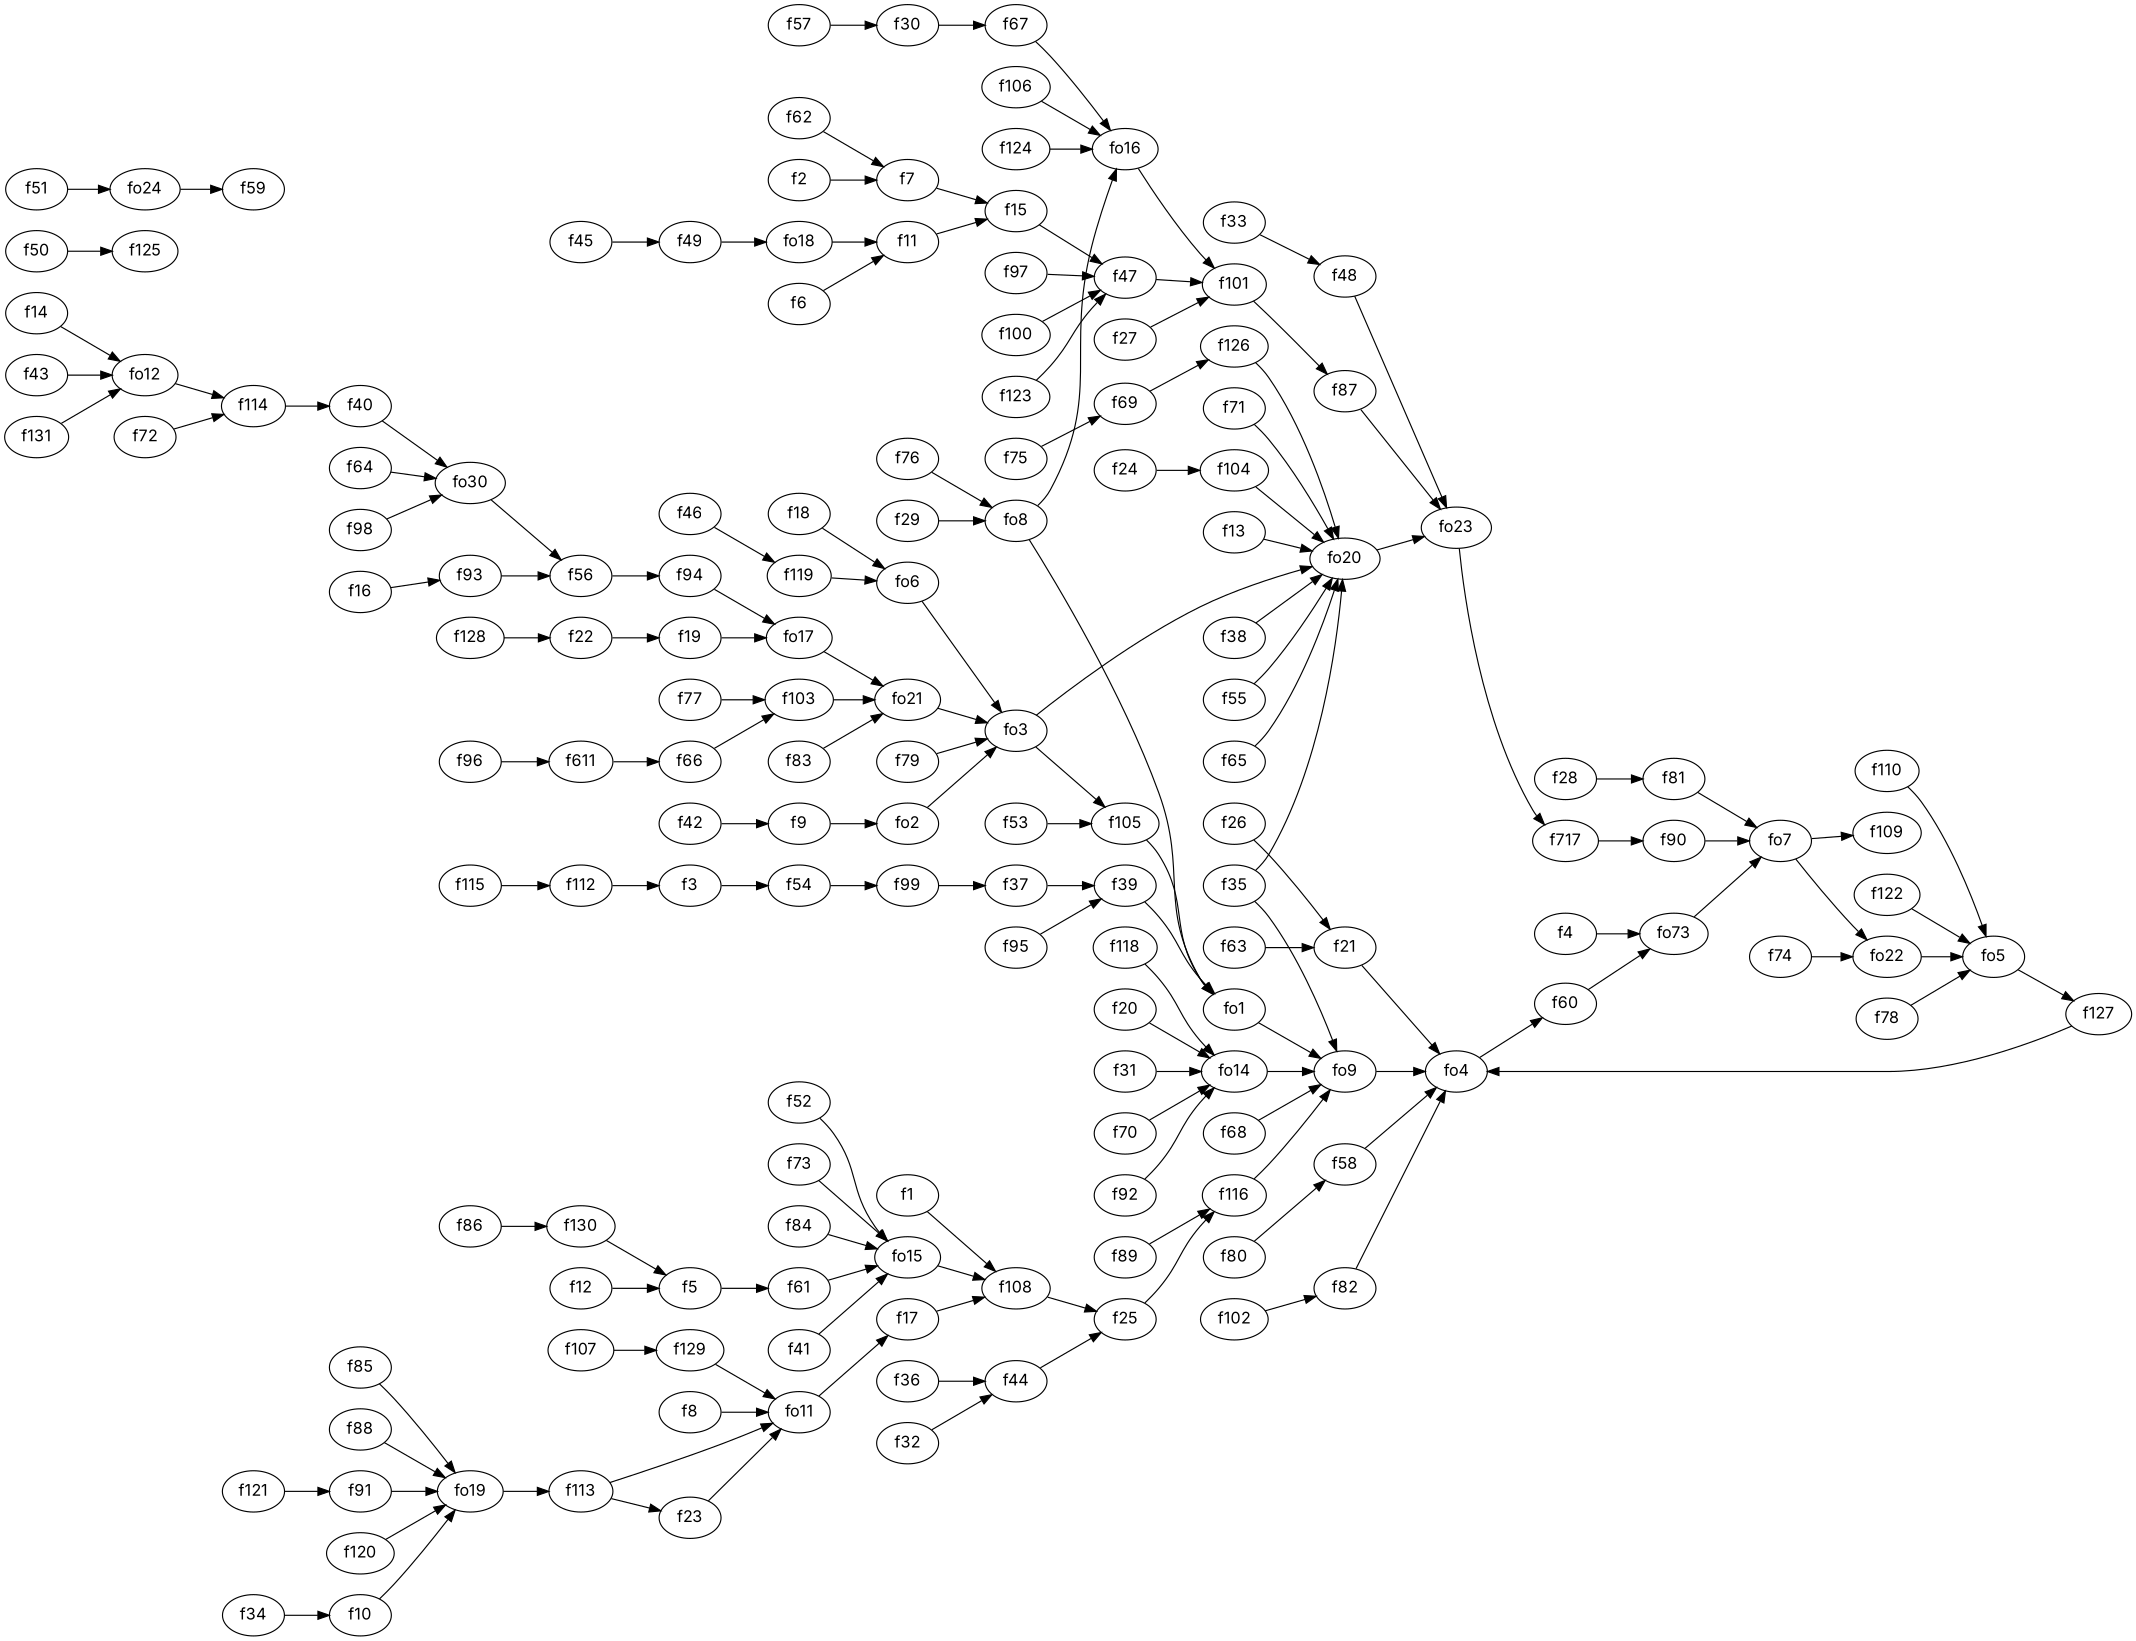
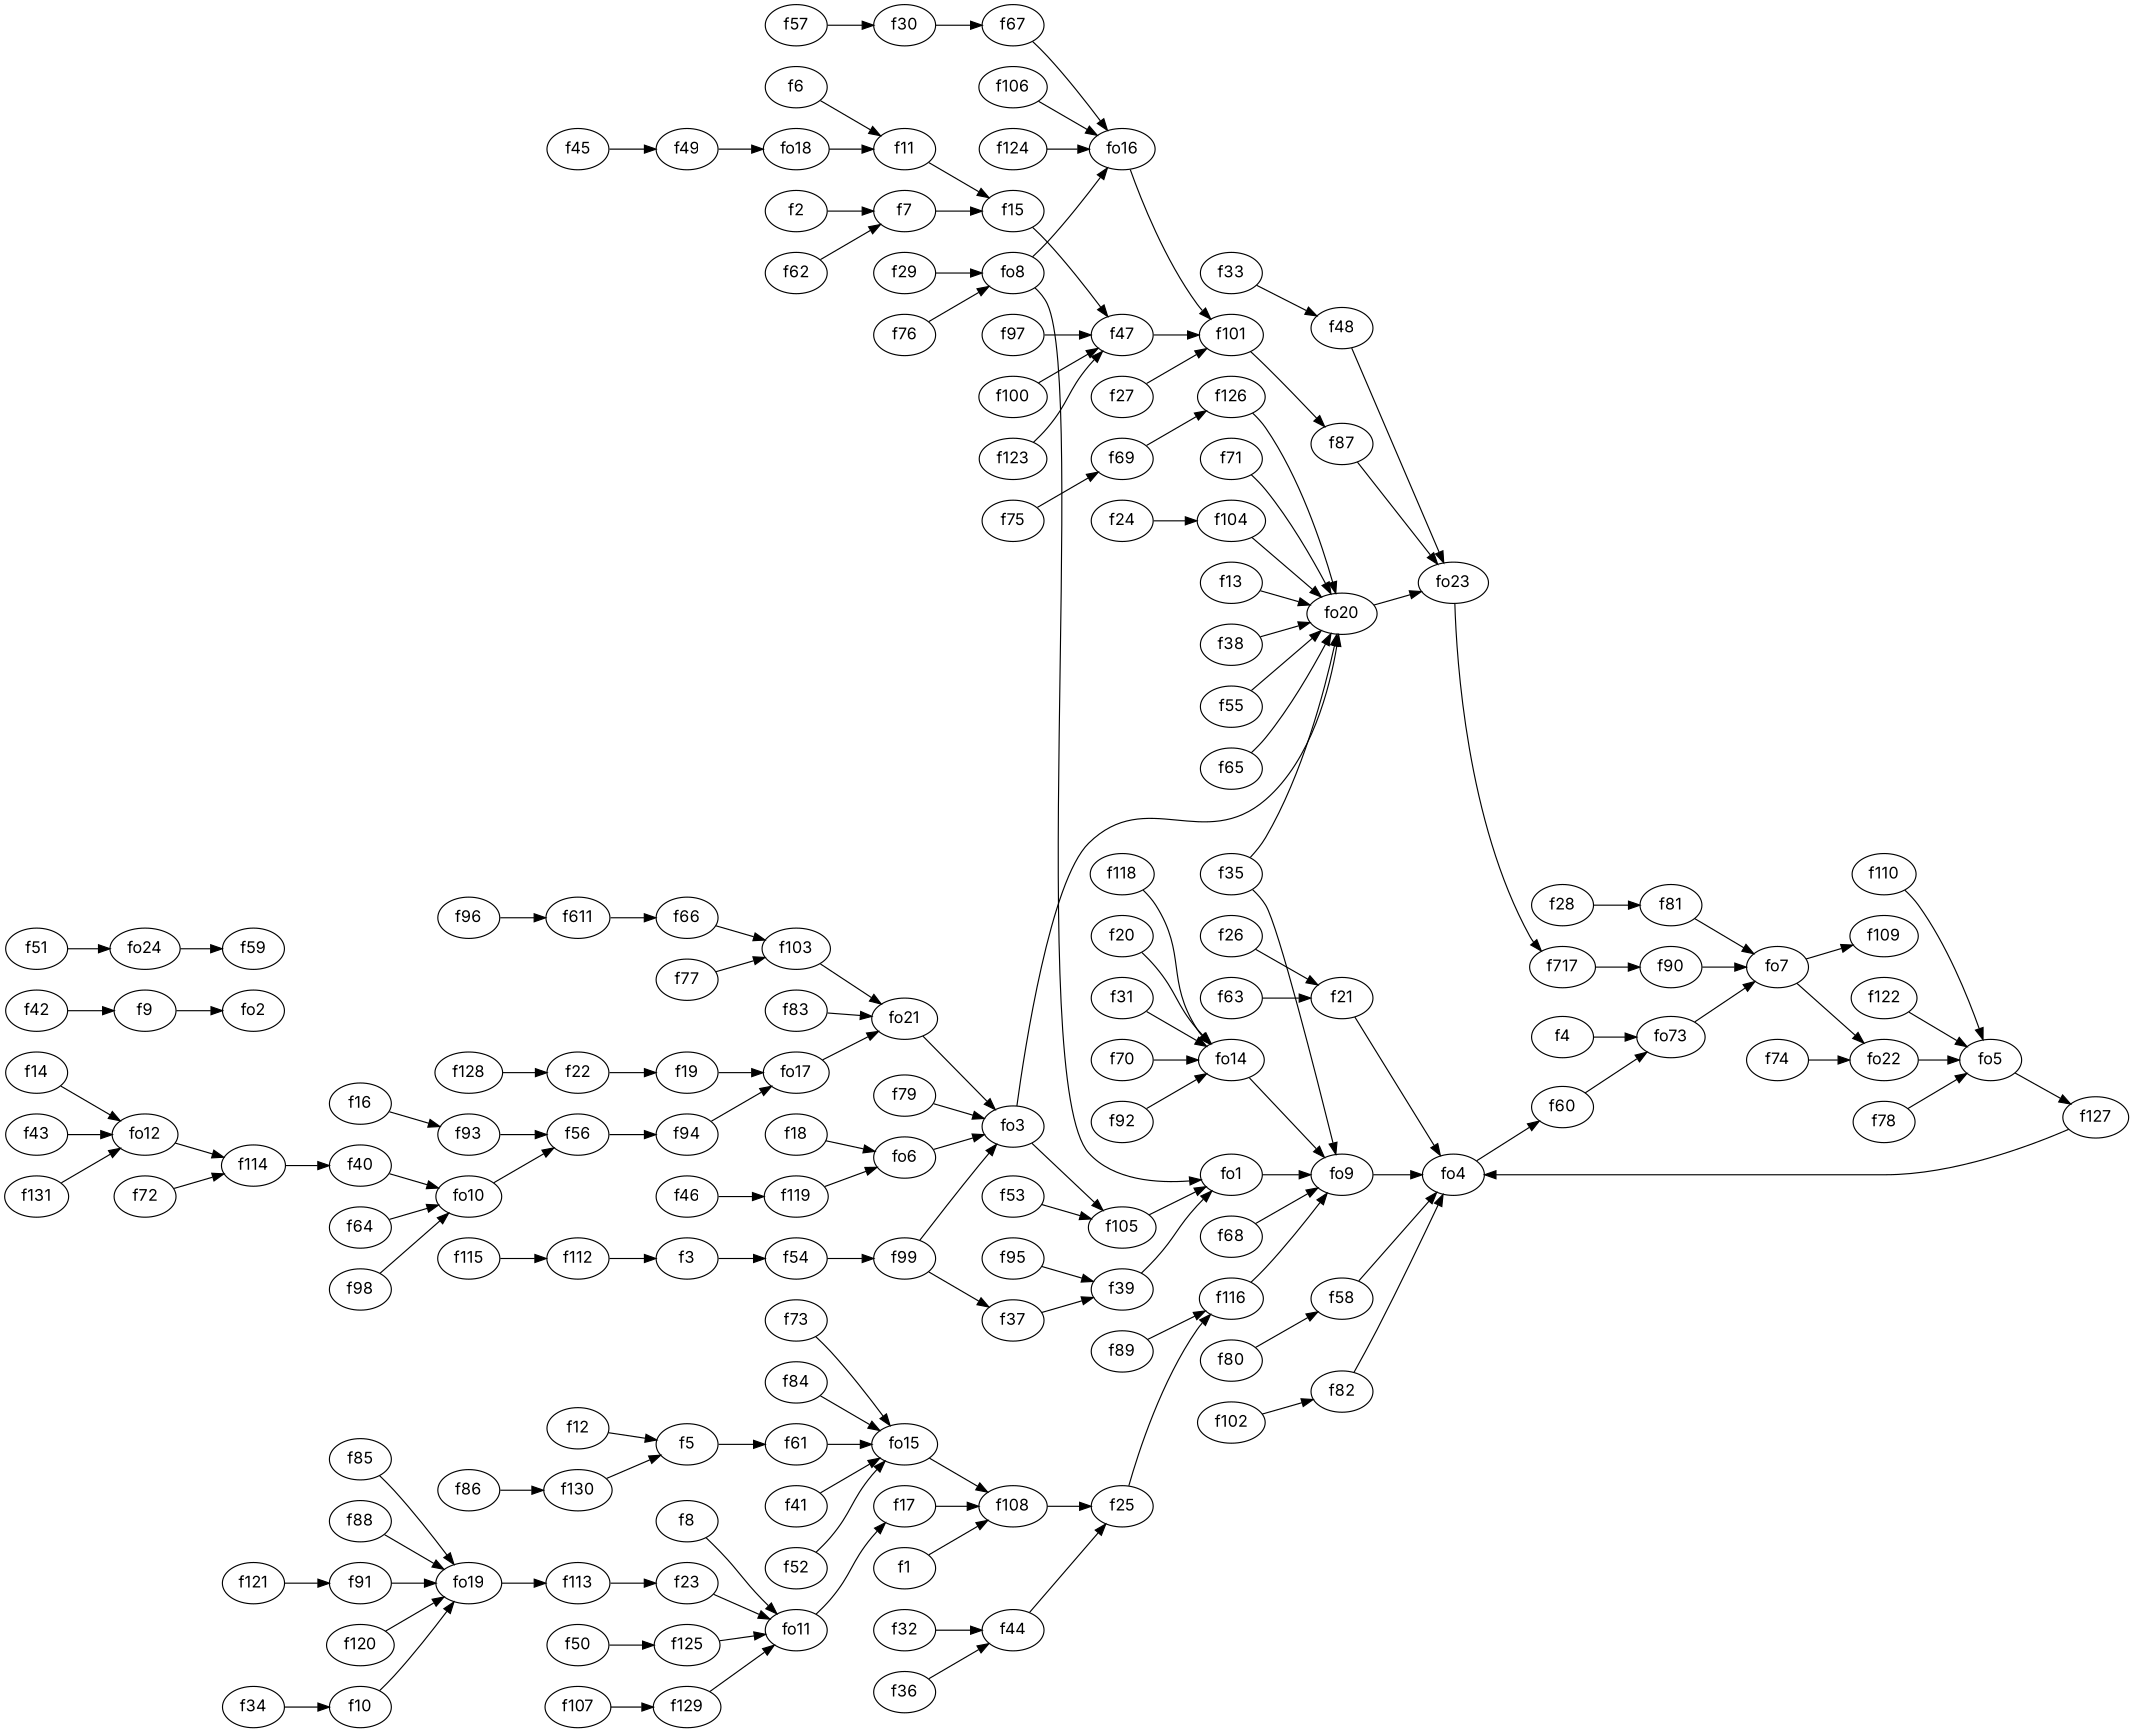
  strict digraph {
    fontname=Inter
    rankdir=LR
    node [fontname=Inter]
    edge [fontname=Inter weight=2]
    f1
    f108
    f25
    f2
    f7
    f15
    f3
    f54
    f99
    n10 [label=fo73]
    f4
    fo7
    f5
    f61
    fo15
    f6
    f11
    f47
    f8
    fo11
    f17
    f9
    fo2
    fo3
    f10
    fo19
    f113
    f12
    f13
    fo20
    fo23
    f14
    fo12
    f114
    f101
    f16
    f93
    f56
    f18
    fo6
    f19
    fo17
    fo21
    f20
    fo14
    fo9
    f21
    fo4
    f60
    f22
    f23
    f24
    f104
    f116
    f26
    f27
    f87
    f28
    f81
    f29
    fo8
    fo1
    fo16
    f30
    f67
    f31
    f32
    f44
    f33
    f48
    f34
    f35
    f36
    f37
    f39
    f38
    f40
-   fo10 [label=fo30]
+   fo10
    f41
    f42
    f43
    f45
    f49
    fo18
    f46
    f119
    n87 [label=f717]
    f50
    f125
    f51
    fo24
    f59
    f52
    f53
    f105
    f55
    f94
    f57
    f58
    fo5
    f127
    f62
    f63
    f64
    f65
    f66
    f103
    f68
    f69
    f126
    f70
    f71
    f72
    f73
    f74
    fo22
    f75
    f76
    f77
    f78
    f79
    f80
    f109
    f82
    f83
    f84
    f85
    f86
    f130
    f88
    f89
    f90
    f91
    f92
    f95
    n136 [label=f611]
    f96
    f97
    f98
    f100
    f102
    f106
    f107
    f129
    f110
    f112
    f115
    f118
    f120
    f121
    f122
    f123
    f124
    f128
    f131
    f1 -> f108
    f108 -> f25
    f25 -> f116
    f2 -> f7
    f7 -> f15
    f15 -> f47
    f3 -> f54
    f54 -> f99
    f99 -> f37
    n10 -> fo7
    f4 -> n10
    fo7 -> fo22
    fo7 -> f109
    f5 -> f61
    f61 -> fo15
    fo15 -> f108
    f6 -> f11
    f11 -> f15
    f47 -> f101
    f8 -> fo11
    fo11 -> f17
    f17 -> f108
    f9 -> fo2
-   fo2 -> fo3
+   f99 -> fo3
    fo3 -> fo20
    fo3 -> f105
    f10 -> fo19
    fo19 -> f113
    f113 -> f23
    f12 -> f5
    f13 -> fo20
    fo20 -> fo23
    fo23 -> n87
    f14 -> fo12
    fo12 -> f114
    f114 -> f40
    f101 -> f87
    f16 -> f93
    f93 -> f56
    f56 -> f94
    f18 -> fo6
    fo6 -> fo3
    f19 -> fo17
    fo17 -> fo21
    fo21 -> fo3
    f20 -> fo14
    fo14 -> fo9
    fo9 -> fo4
    f21 -> fo4
    fo4 -> f60
    f60 -> n10
    f22 -> f19
    f23 -> fo11
    f24 -> f104
    f104 -> fo20
    f116 -> fo9
    f26 -> f21
    f27 -> f101
    f87 -> fo23
    f28 -> f81
    f81 -> fo7
    f29 -> fo8
    fo8 -> fo1
    fo8 -> fo16
    fo1 -> fo9
    fo16 -> f101
    f30 -> f67
    f67 -> fo16
    f31 -> fo14
    f32 -> f44
    f44 -> f25
    f33 -> f48
    f48 -> fo23
    f34 -> f10
    f35 -> fo20
    f35 -> fo9
    f36 -> f44
    f37 -> f39
    f39 -> fo1
    f38 -> fo20
    f40 -> fo10
    fo10 -> f56
    f41 -> fo15
    f42 -> f9
    f43 -> fo12
    f45 -> f49
    f49 -> fo18
    fo18 -> f11
    f46 -> f119
    f119 -> fo6
    n87 -> f90
    f50 -> f125
-   f113 -> fo11
+   f125 -> fo11
    f51 -> fo24
    fo24 -> f59
    f52 -> fo15
    f53 -> f105
    f105 -> fo1
    f55 -> fo20
    f94 -> fo17
    f57 -> f30
    f58 -> fo4
    fo5 -> f127
    f127 -> fo4
    f62 -> f7
    f63 -> f21
    f64 -> fo10
    f65 -> fo20
    f66 -> f103
    f103 -> fo21
    f68 -> fo9
    f69 -> f126
    f126 -> fo20
    f70 -> fo14
    f71 -> fo20
    f72 -> f114
    f73 -> fo15
    f74 -> fo22
    fo22 -> fo5
    f75 -> f69
    f76 -> fo8
    f77 -> f103
    f78 -> fo5
    f79 -> fo3
    f80 -> f58
    f82 -> fo4
    f83 -> fo21
    f84 -> fo15
    f85 -> fo19
    f86 -> f130
    f130 -> f5
    f88 -> fo19
    f89 -> f116
    f90 -> fo7
    f91 -> fo19
    f92 -> fo14
    f95 -> f39
    n136 -> f66
    f96 -> n136
    f97 -> f47
    f98 -> fo10
    f100 -> f47
    f102 -> f82
    f106 -> fo16
    f107 -> f129
    f129 -> fo11
    f110 -> fo5
    f112 -> f3
    f115 -> f112
    f118 -> fo14
    f120 -> fo19
    f121 -> f91
    f122 -> fo5
    f123 -> f47
    f124 -> fo16
    f128 -> f22
    f131 -> fo12
  }
